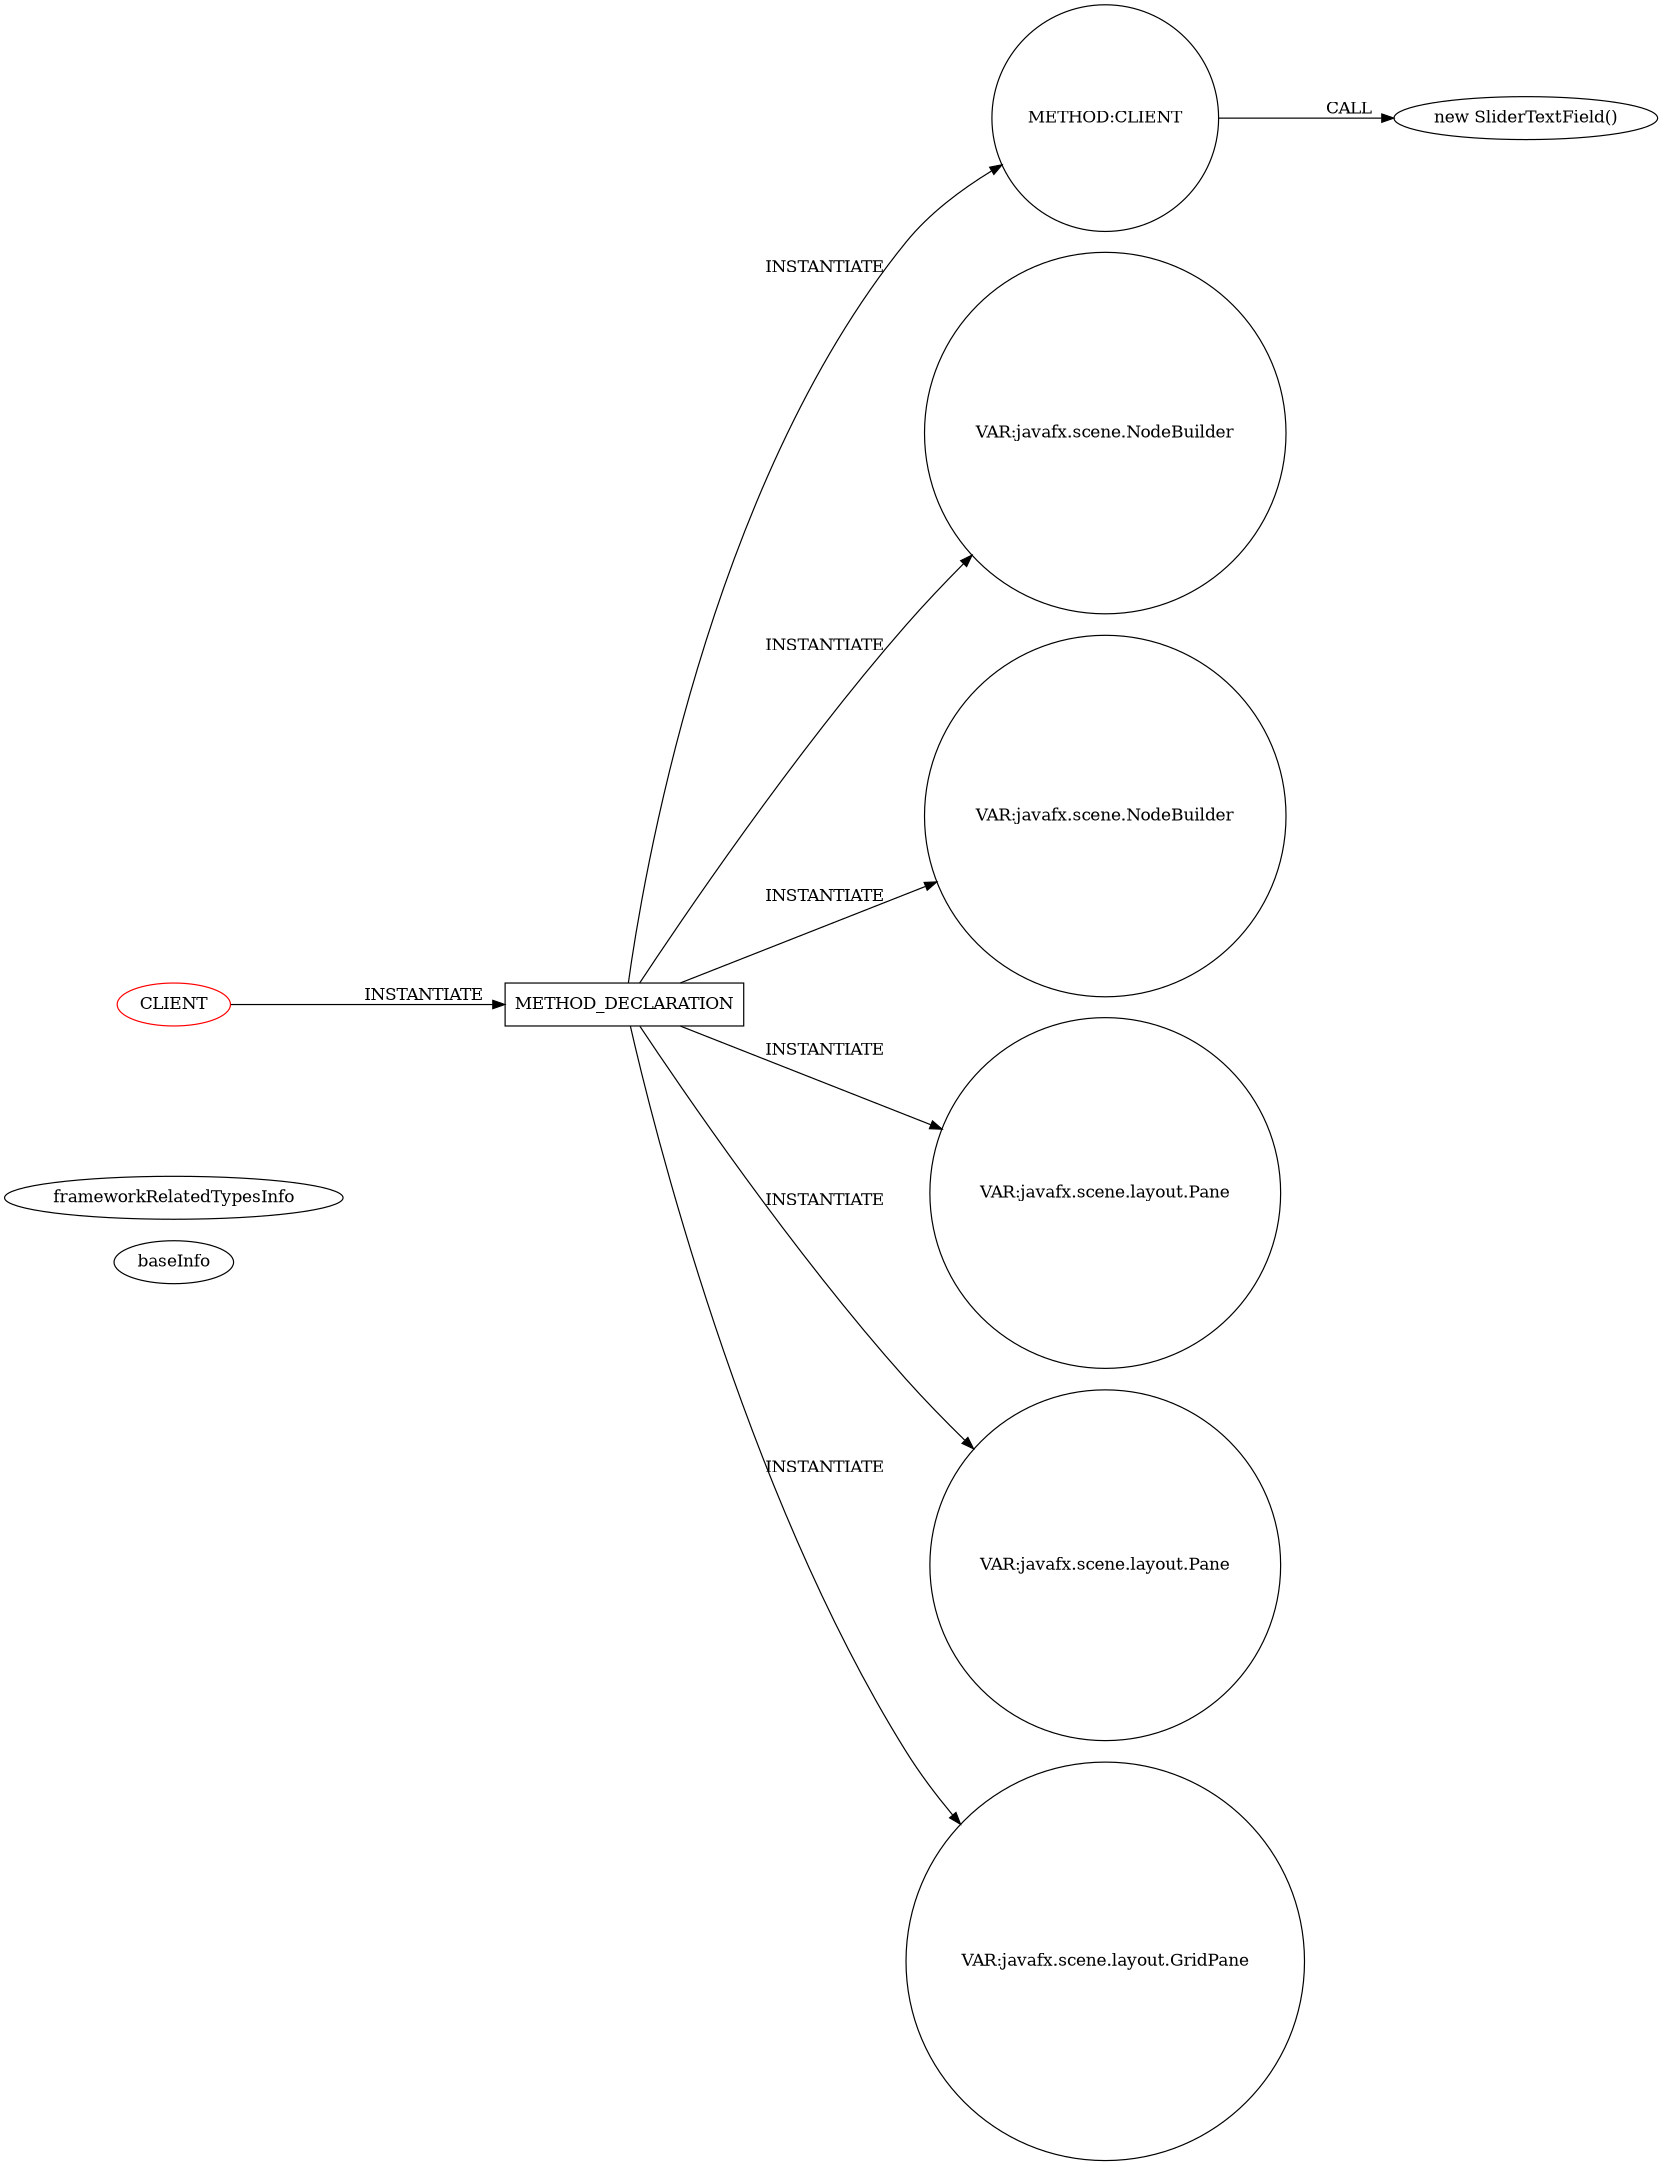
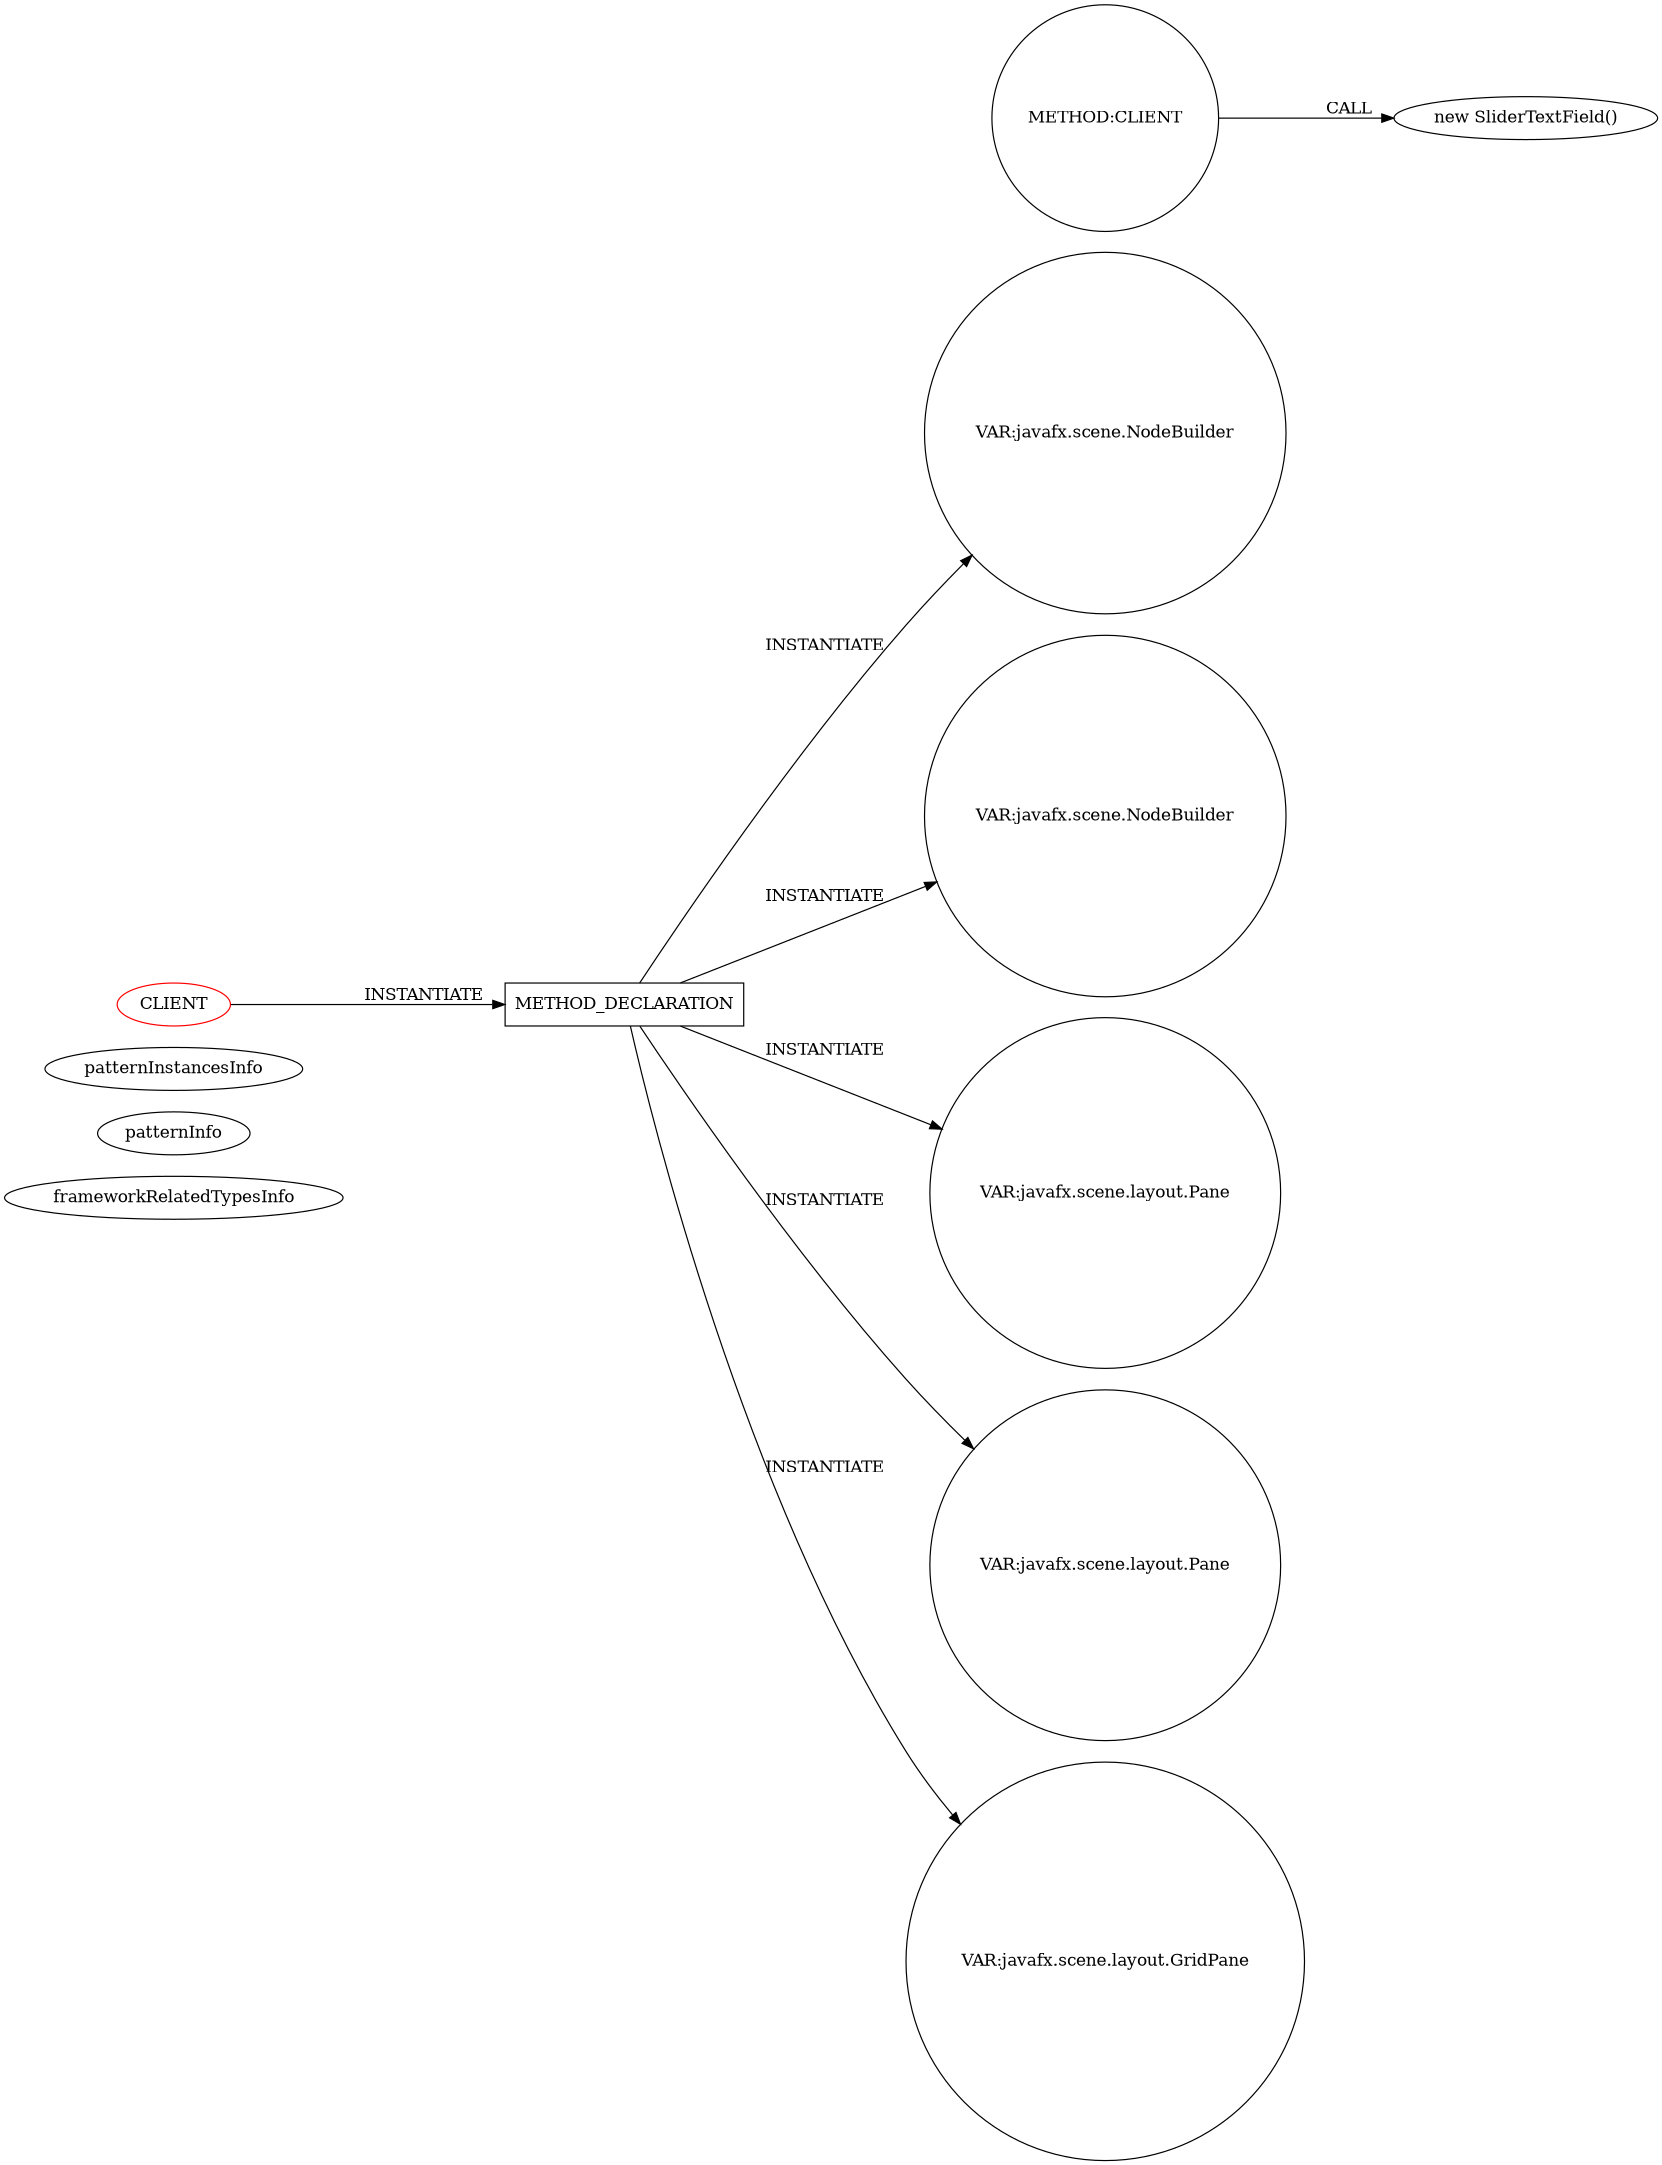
  digraph {
    rankdir=LR
    node [isFrameworkType=false vertexType=VARIABLE_EXPRESION]
-   baseInfo [category=pattern graphId=2556 isAnonymous=false possibleRelation=false isFrameworkType="" vertexType=""]
    frameworkRelatedTypesInfo [isFrameworkType="" vertexType=""]
+   patternInfo [frequency=2.0 patternRootClient=0 isFrameworkType="" vertexType=""]
+   patternInstancesInfo [0="SaiPradeepDandem-javafx2-gradient-builder~/SaiPradeepDandem-javafx2-gradient-builder/javafx2-gradient-builder-master/src/main/java/com/javafx/gradientbuilder/application/RadialSettingsLayout.java~RadialSettingsLayout~1170" 1="SaiPradeepDandem-javafx2-gradient-builder~/SaiPradeepDandem-javafx2-gradient-builder/javafx2-gradient-builder-master/src/main/java/com/javafx/gradientbuilder/application/LinearSettingsLayout.java~LinearSettingsLayout~1172" isFrameworkType="" vertexType=""]
    n5 [label="new SliderTextField()" vertexType=CONSTRUCTOR_CALL]
    n6 [label="METHOD:CLIENT" shape=circle]
    n7 [label=METHOD_DECLARATION shape=box vertexType=CLIENT_METHOD_DECLARATION]
    n8 [label="VAR:javafx.scene.NodeBuilder" shape=circle]
    n9 [label="VAR:javafx.scene.NodeBuilder" shape=circle]
    n10 [label="VAR:javafx.scene.layout.Pane" shape=circle]
    n11 [label="VAR:javafx.scene.layout.Pane" shape=circle]
    n12 [label="VAR:javafx.scene.layout.GridPane" shape=circle]
    n13 [color=red label=CLIENT vertexType=ROOT_CLIENT_CLASS_DECLARATION]
    n6 -> n5 [label=CALL]
-   n7 -> n6 [label=INSTANTIATE]
    n7 -> n8 [label=INSTANTIATE]
    n7 -> n9 [label=INSTANTIATE]
    n7 -> n10 [label=INSTANTIATE]
    n7 -> n11 [label=INSTANTIATE]
    n7 -> n12 [label=INSTANTIATE]
    n13 -> n7 [label=INSTANTIATE]
  }
